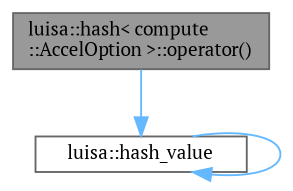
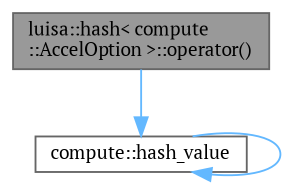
  digraph {
    rankdir=TB
    fontname="PT Serif"
    node [fontname="PT Serif" fontsize=10 shape=box style=filled]
    edge [color=steelblue1 fontname="PT Serif" fontsize=10 labelfontname=Helvetica labelfontsize=10 style=solid]
    n1 [color=gray40 fillcolor=grey60 fontcolor=black height=0.2 label="luisa::hash\< compute\l::AccelOption \>::operator()" width=0.4]
-   n2 [color=grey40 fillcolor=white height=0.2 label="luisa::hash_value" width=0.4]
+   n2 [color=grey40 fillcolor=white height=0.2 label="compute::hash_value" width=0.4]
    n1 -> n2
    n2 -> n2
  }
